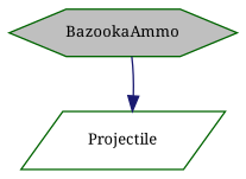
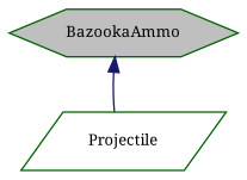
  digraph {
    fontname="Noto Serif"
    node [color=darkgreen fontname="Noto Serif" fontsize=10 style=filled]
    n1 [fillcolor=grey75 fontcolor=black height=0.2 label=BazookaAmmo shape=hexagon width=0.4]
    n2 [fillcolor=white height=0.2 label=Projectile shape=parallelogram width=0.4]
-   n2 -> n1 [color=midnightblue dir=back fontname="Noto Serif" fontsize=10 labelfontname=Helvetica labelfontsize=10 style=solid]
+   n1 -> n2 [color=midnightblue dir=back fontname="Noto Serif" fontsize=10 labelfontname=Helvetica labelfontsize=10 style=solid]
  }
